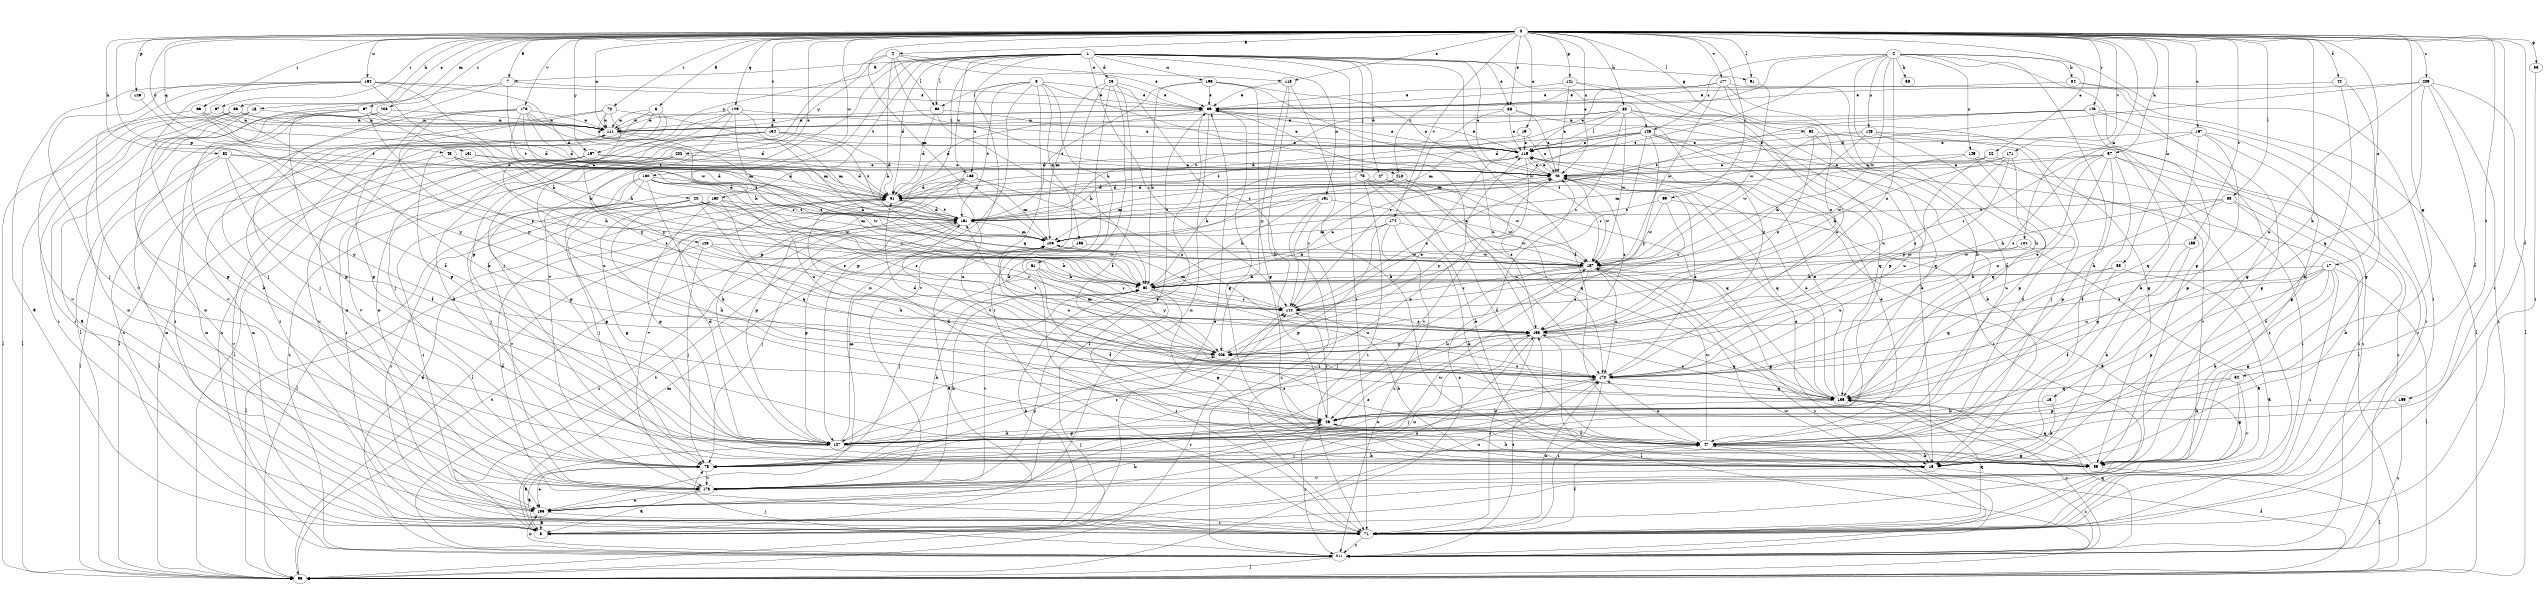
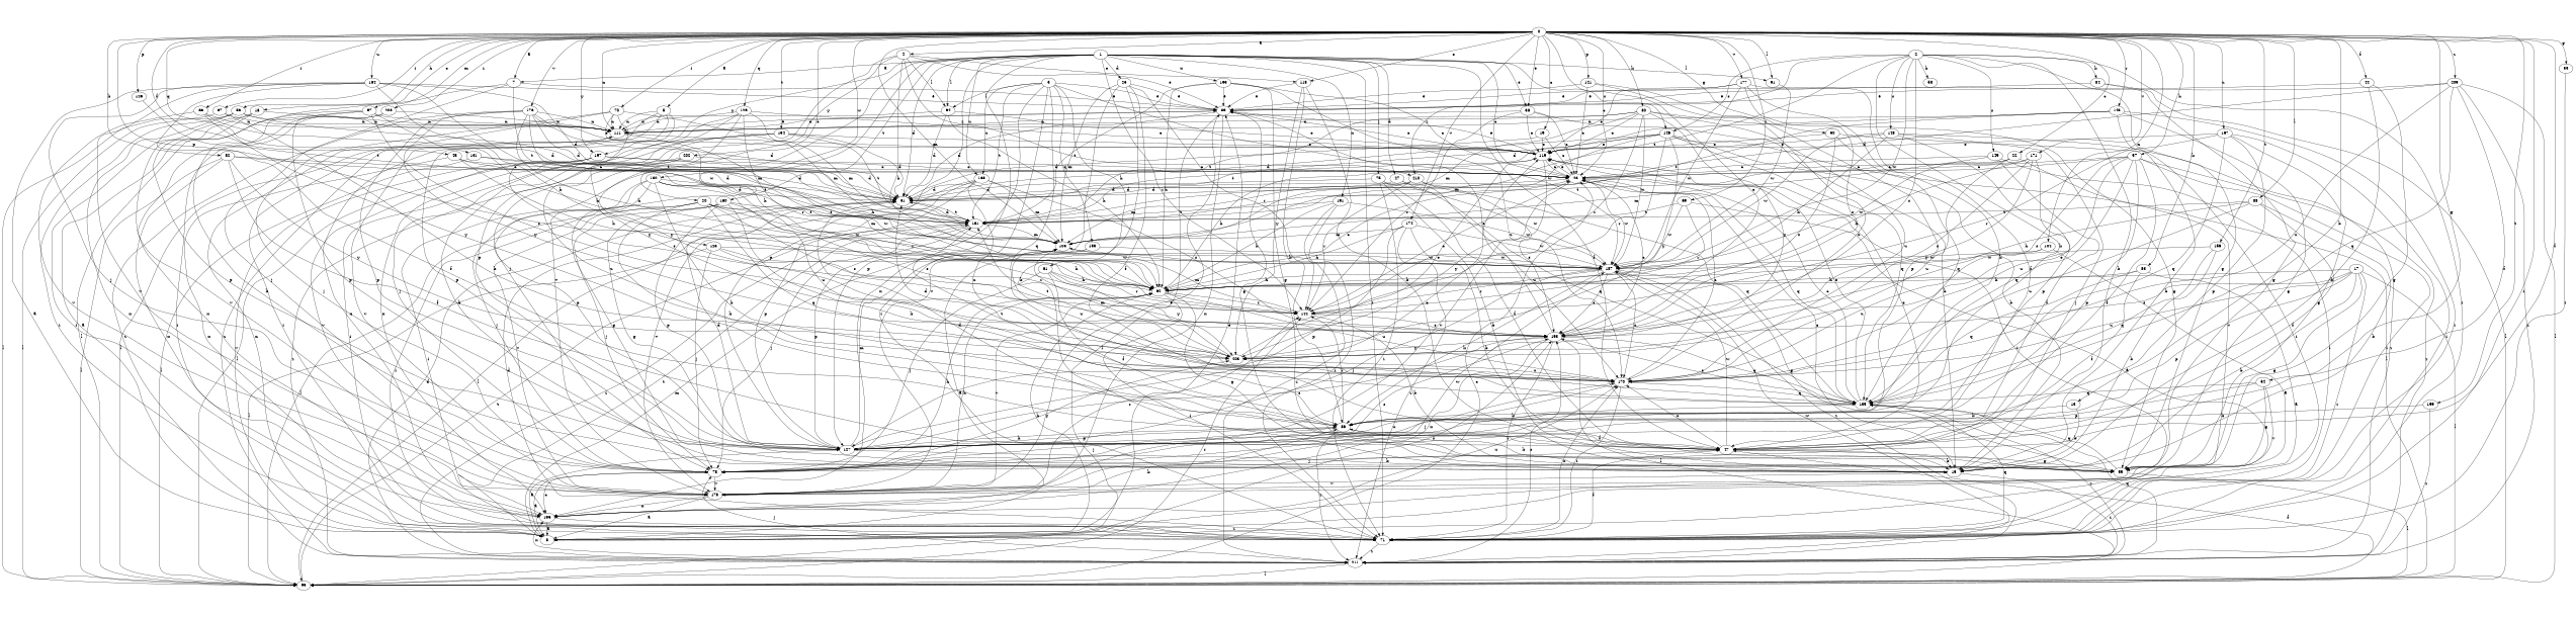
  strict digraph {
    0
    4
    5
    7
    13
    17
    18
    19
    20
    22
    23
    38
    43
    44
    47
    50
    53
    54
    56
    57
    66
    67
    69
    70
    71
    80
    82
    83
    88
    91
    n31 [label=97]
    103
    104
    111
    118
    121
    123
    126
    129
    131
    143
    154
    156
    159
    164
    167
    171
    174
    176
    177
    180
    197
    208
    209
-   93
+   93 [label=94]
    127
    210
    39
    62
    202
    195
    95
    211
    78
    161
    15
-   86 [label=26]
+   86
    55
    153
    170
    178
    31
    119
    187
    135
    203
    144
    8
    1
    25
    27
    75
    146
    160
    168
    191
    193
    2
    58
    84
    148
    149
    3
    61
    133
    0 -> 4 [label=a]
    0 -> 5 [label=a]
    0 -> 7 [label=a]
    0 -> 13 [label=b]
-   0 -> 17 [label=c]
+   0 -> 153 [label=c]
    0 -> 18 [label=c]
    0 -> 19 [label=c]
    0 -> 20 [label=c]
    0 -> 22 [label=c]
    0 -> 23 [label=c]
    0 -> 38 [label=e]
    0 -> 43 [label=f]
    0 -> 44 [label=f]
    0 -> 47 [label=f]
    0 -> 50 [label=g]
    0 -> 53 [label=g]
    0 -> 54 [label=g]
    0 -> 56 [label=h]
    0 -> 57 [label=h]
    0 -> 66 [label=i]
    0 -> 67 [label=i]
    0 -> 69 [label=i]
    0 -> 70 [label=i]
    0 -> 71 [label=i]
    0 -> 80 [label=k]
    0 -> 82 [label=k]
    0 -> 83 [label=k]
    0 -> 88 [label=l]
    0 -> 91 [label=l]
    0 -> n31 [label=m]
    0 -> 103 [label=m]
    0 -> 104 [label=n]
    0 -> 111 [label=n]
    0 -> 118 [label=o]
    0 -> 121 [label=p]
    0 -> 123 [label=p]
    0 -> 126 [label=p]
    0 -> 129 [label=q]
    0 -> 131 [label=q]
    0 -> 143 [label=r]
    0 -> 154 [label=t]
    0 -> 156 [label=t]
    0 -> 159 [label=t]
    0 -> 164 [label=u]
    0 -> 167 [label=u]
    0 -> 171 [label=v]
    0 -> 174 [label=v]
    0 -> 176 [label=v]
    0 -> 177 [label=v]
    0 -> 180 [label=w]
    0 -> 197 [label=y]
    0 -> 208 [label=z]
    0 -> 209 [label=z]
    4 -> 118 [label=o]
    4 -> 93 [label=l]
    4 -> 127 [label=p]
    4 -> 210 [label=z]
    4 -> 39 [label=e]
    4 -> 62 [label=h]
    4 -> 202 [label=y]
    5 -> 111 [label=n]
    5 -> 127 [label=p]
    5 -> 195 [label=x]
    5 -> 95 [label=l]
    5 -> 211 [label=z]
    7 -> 39 [label=e]
    7 -> 95 [label=l]
    7 -> 78 [label=j]
    7 -> 161 [label=t]
    13 -> 15 [label=b]
    13 -> 86 [label=k]
    17 -> 71 [label=i]
    17 -> 127 [label=p]
    17 -> 62 [label=h]
    17 -> 95 [label=l]
    17 -> 15 [label=b]
    17 -> 55 [label=g]
    17 -> 153 [label=s]
    17 -> 170 [label=u]
    18 -> 71 [label=i]
    18 -> 111 [label=n]
    18 -> 127 [label=p]
    18 -> 178 [label=v]
    19 -> 23 [label=c]
    19 -> 31 [label=d]
    19 -> 119 [label=o]
    20 -> 71 [label=i]
    20 -> 103 [label=m]
    20 -> 161 [label=t]
    20 -> 86 [label=k]
    20 -> 153 [label=s]
    20 -> 178 [label=v]
    20 -> 187 [label=w]
    20 -> 135 [label=q]
    22 -> 23 [label=c]
    22 -> 170 [label=u]
    22 -> 178 [label=v]
    22 -> 187 [label=w]
    23 -> 31 [label=d]
    23 -> 119 [label=o]
    23 -> 187 [label=w]
    23 -> 135 [label=q]
    23 -> 203 [label=y]
    38 -> 23 [label=c]
    38 -> 111 [label=n]
    38 -> 15 [label=b]
    38 -> 119 [label=o]
    38 -> 144 [label=r]
    43 -> 23 [label=c]
    43 -> 62 [label=h]
    43 -> 195 [label=x]
    43 -> 31 [label=d]
    44 -> 39 [label=e]
    44 -> 15 [label=b]
    44 -> 55 [label=g]
    47 -> 78 [label=j]
    47 -> 15 [label=b]
    47 -> 55 [label=g]
    47 -> 170 [label=u]
    47 -> 31 [label=d]
    47 -> 119 [label=o]
    47 -> 187 [label=w]
    50 -> 211 [label=z]
    50 -> 153 [label=s]
    50 -> 119 [label=o]
    50 -> 135 [label=q]
    53 -> 71 [label=i]
    54 -> 127 [label=p]
    54 -> 55 [label=g]
    54 -> 178 [label=v]
    54 -> 135 [label=q]
    56 -> 71 [label=i]
    56 -> 111 [label=n]
    56 -> 195 [label=x]
    56 -> 95 [label=l]
    56 -> 31 [label=d]
    57 -> 23 [label=c]
    57 -> 47 [label=f]
    57 -> 71 [label=i]
    57 -> 127 [label=p]
    57 -> 211 [label=z]
    57 -> 161 [label=t]
    57 -> 153 [label=s]
    57 -> 135 [label=q]
    57 -> 203 [label=o]
    66 -> 111 [label=n]
    66 -> 178 [label=v]
    66 -> 31 [label=d]
    66 -> 203 [label=y]
    67 -> 111 [label=n]
    67 -> 95 [label=l]
    67 -> 86 [label=k]
    69 -> 161 [label=t]
    69 -> 187 [label=w]
    69 -> 144 [label=r]
    69 -> 8 [label=a]
    70 -> 71 [label=i]
    70 -> 103 [label=m]
    70 -> 111 [label=n]
    70 -> 62 [label=h]
    70 -> 78 [label=j]
    70 -> 203 [label=y]
    71 -> 47 [label=f]
    71 -> 211 [label=z]
    71 -> 170 [label=u]
    71 -> 31 [label=d]
    71 -> 135 [label=q]
    80 -> 103 [label=m]
    80 -> 111 [label=n]
    80 -> 161 [label=t]
    80 -> 55 [label=g]
    80 -> 170 [label=u]
-   80 -> 119 [label=l]
+   80 -> 119 [label=o]
    80 -> 187 [label=w]
    80 -> 203 [label=y]
    80 -> 144 [label=r]
    82 -> 23 [label=c]
    82 -> 47 [label=f]
    82 -> 195 [label=x]
    82 -> 95 [label=l]
    82 -> 161 [label=t]
    82 -> 203 [label=y]
    83 -> 47 [label=f]
    83 -> 62 [label=h]
    83 -> 135 [label=q]
    83 -> 8 [label=a]
    88 -> 47 [label=f]
    88 -> 62 [label=h]
    88 -> 161 [label=t]
    88 -> 15 [label=b]
    88 -> 170 [label=u]
    91 -> 187 [label=w]
    n31 -> 111 [label=n]
    n31 -> 127 [label=p]
    n31 -> 62 [label=h]
    n31 -> 15 [label=b]
    n31 -> 153 [label=s]
    n31 -> 8 [label=a]
    103 -> 187 [label=w]
    104 -> 170 [label=u]
    104 -> 187 [label=w]
    104 -> 8 [label=a]
    111 -> 39 [label=e]
    111 -> 62 [label=h]
    111 -> 178 [label=v]
    111 -> 119 [label=o]
    118 -> 39 [label=e]
    118 -> 15 [label=b]
    118 -> 86 [label=k]
    118 -> 203 [label=y]
    121 -> 23 [label=c]
    121 -> 127 [label=p]
    121 -> 39 [label=e]
    121 -> 170 [label=u]
    123 -> 62 [label=h]
    123 -> 95 [label=l]
    123 -> 78 [label=j]
    123 -> 187 [label=w]
    123 -> 144 [label=r]
    126 -> 161 [label=t]
    129 -> 103 [label=m]
    129 -> 111 [label=n]
    129 -> 195 [label=x]
    129 -> 78 [label=j]
    129 -> 119 [label=o]
    129 -> 203 [label=y]
    129 -> 144 [label=r]
    131 -> 23 [label=c]
    131 -> 95 [label=l]
    131 -> 31 [label=d]
    143 -> 71 [label=i]
    143 -> 111 [label=n]
    143 -> 161 [label=t]
    143 -> 15 [label=b]
    143 -> 55 [label=g]
    143 -> 31 [label=d]
    154 -> 71 [label=i]
    154 -> 95 [label=l]
    154 -> 161 [label=t]
    154 -> 15 [label=b]
    154 -> 31 [label=d]
    154 -> 119 [label=o]
    156 -> 15 [label=b]
    156 -> 187 [label=w]
    156 -> 135 [label=q]
    159 -> 211 [label=z]
    159 -> 86 [label=k]
    164 -> 47 [label=f]
    164 -> 39 [label=e]
    164 -> 62 [label=h]
    164 -> 78 [label=j]
    164 -> 178 [label=v]
    164 -> 31 [label=d]
    164 -> 187 [label=w]
    164 -> 8 [label=a]
    167 -> 71 [label=i]
    167 -> 127 [label=p]
    167 -> 55 [label=g]
    167 -> 119 [label=o]
    167 -> 135 [label=q]
    167 -> 144 [label=r]
    171 -> 23 [label=c]
    171 -> 62 [label=h]
    171 -> 153 [label=s]
    171 -> 170 [label=u]
    171 -> 203 [label=y]
    174 -> 103 [label=m]
    174 -> 127 [label=p]
    174 -> 62 [label=h]
    174 -> 211 [label=z]
    174 -> 15 [label=b]
    174 -> 187 [label=w]
    176 -> 103 [label=m]
    176 -> 111 [label=n]
    176 -> 127 [label=p]
    176 -> 62 [label=h]
    176 -> 211 [label=z]
    176 -> 161 [label=t]
    176 -> 31 [label=d]
    176 -> 119 [label=o]
    176 -> 203 [label=y]
    177 -> 47 [label=f]
    177 -> 39 [label=e]
    177 -> 86 [label=k]
    177 -> 153 [label=s]
    177 -> 119 [label=o]
    177 -> 187 [label=w]
    180 -> 71 [label=i]
    180 -> 78 [label=j]
    180 -> 86 [label=k]
    180 -> 55 [label=g]
    180 -> 170 [label=u]
    180 -> 31 [label=d]
    180 -> 187 [label=w]
    180 -> 144 [label=r]
    197 -> 23 [label=c]
    197 -> 153 [label=s]
    197 -> 178 [label=v]
    197 -> 31 [label=d]
    197 -> 8 [label=v]
    208 -> 71 [label=i]
    208 -> 111 [label=n]
    208 -> 195 [label=x]
    209 -> 47 [label=f]
    209 -> 39 [label=e]
    209 -> 95 [label=l]
    209 -> 211 [label=z]
    209 -> 170 [label=u]
    209 -> 31 [label=d]
    209 -> 135 [label=q]
    93 -> 111 [label=n]
    93 -> 62 [label=h]
    93 -> 31 [label=d]
    93 -> 119 [label=o]
    127 -> 103 [label=m]
    127 -> 15 [label=b]
    127 -> 86 [label=k]
    127 -> 153 [label=s]
    127 -> 31 [label=d]
    127 -> 119 [label=o]
    127 -> 8 [label=a]
    210 -> 103 [label=m]
    210 -> 153 [label=s]
    210 -> 31 [label=d]
    210 -> 135 [label=q]
    210 -> 144 [label=r]
    39 -> 111 [label=n]
    39 -> 195 [label=x]
    39 -> 95 [label=l]
    39 -> 55 [label=g]
    39 -> 31 [label=d]
    39 -> 119 [label=o]
    62 -> 23 [label=c]
    62 -> 71 [label=i]
    62 -> 55 [label=g]
    62 -> 170 [label=u]
    62 -> 178 [label=v]
    62 -> 144 [label=r]
    202 -> 23 [label=c]
    202 -> 127 [label=p]
    202 -> 211 [label=z]
    202 -> 170 [label=u]
    195 -> 71 [label=i]
    195 -> 86 [label=k]
    195 -> 170 [label=u]
    195 -> 8 [label=a]
    95 -> 23 [label=c]
    95 -> 47 [label=f]
    95 -> 161 [label=t]
    95 -> 144 [label=r]
    211 -> 195 [label=x]
    211 -> 95 [label=l]
    211 -> 78 [label=j]
    211 -> 153 [label=s]
    211 -> 31 [label=d]
    211 -> 187 [label=w]
    211 -> 135 [label=q]
    78 -> 62 [label=h]
    78 -> 195 [label=c]
    78 -> 153 [label=s]
    78 -> 170 [label=u]
    78 -> 178 [label=v]
    78 -> 203 [label=y]
    78 -> 8 [label=a]
    161 -> 103 [label=m]
    161 -> 127 [label=p]
    161 -> 211 [label=z]
    161 -> 78 [label=j]
    161 -> 31 [label=d]
    15 -> 23 [label=c]
    15 -> 211 [label=z]
    15 -> 178 [label=v]
    86 -> 47 [label=f]
    86 -> 127 [label=p]
    86 -> 211 [label=z]
    86 -> 78 [label=j]
    86 -> 144 [label=r]
    55 -> 95 [label=l]
    55 -> 86 [label=k]
    55 -> 135 [label=q]
    153 -> 23 [label=c]
    153 -> 71 [label=i]
    153 -> 39 [label=e]
    153 -> 195 [label=x]
    153 -> 95 [label=l]
    153 -> 135 [label=q]
    153 -> 203 [label=y]
    170 -> 23 [label=c]
    170 -> 71 [label=i]
    170 -> 78 [label=j]
    170 -> 31 [label=d]
    170 -> 135 [label=q]
    178 -> 39 [label=e]
    178 -> 62 [label=h]
    178 -> 195 [label=x]
    178 -> 187 [label=w]
    178 -> 144 [label=r]
    178 -> 8 [label=a]
    31 -> 161 [label=t]
    119 -> 23 [label=c]
    119 -> 71 [label=i]
    119 -> 39 [label=e]
    119 -> 62 [label=h]
    119 -> 178 [label=v]
    187 -> 62 [label=h]
    187 -> 211 [label=z]
    187 -> 78 [label=j]
    187 -> 86 [label=k]
    187 -> 55 [label=g]
    187 -> 153 [label=s]
    187 -> 170 [label=u]
    187 -> 144 [label=r]
    135 -> 23 [label=c]
    135 -> 211 [label=z]
    135 -> 161 [label=t]
    135 -> 86 [label=k]
    135 -> 153 [label=s]
    135 -> 119 [label=o]
    203 -> 103 [label=m]
    203 -> 161 [label=t]
    203 -> 170 [label=u]
    203 -> 119 [label=o]
    144 -> 23 [label=c]
    144 -> 103 [label=m]
    144 -> 15 [label=b]
    144 -> 153 [label=s]
    8 -> 103 [label=m]
    8 -> 111 [label=n]
    8 -> 39 [label=e]
    8 -> 62 [label=h]
    8 -> 161 [label=t]
    8 -> 153 [label=s]
    1 -> 7 [label=a]
    1 -> 23 [label=c]
    1 -> 38 [label=e]
    1 -> 47 [label=f]
    1 -> 71 [label=i]
    1 -> 91 [label=l]
    1 -> 197 [label=y]
    1 -> 93 [label=l]
    1 -> 127 [label=p]
    1 -> 195 [label=x]
    1 -> 78 [label=j]
    1 -> 178 [label=v]
    1 -> 31 [label=d]
    1 -> 144 [label=r]
    1 -> 25 [label=d]
    1 -> 27 [label=d]
    1 -> 75 [label=j]
    1 -> 146 [label=s]
    1 -> 160 [label=t]
    1 -> 168 [label=u]
    1 -> 191 [label=x]
    1 -> 193 [label=x]
    25 -> 47 [label=f]
-   25 -> 71 [label=i]
+   3 -> 71 [label=i]
    25 -> 103 [label=m]
    25 -> 39 [label=e]
    25 -> 15 [label=b]
    25 -> 178 [label=v]
    25 -> 144 [label=r]
    27 -> 170 [label=u]
    27 -> 31 [label=d]
    27 -> 135 [label=q]
    75 -> 47 [label=f]
    75 -> 71 [label=i]
    75 -> 15 [label=b]
    75 -> 31 [label=d]
    75 -> 187 [label=w]
    146 -> 103 [label=m]
    146 -> 95 [label=l]
    146 -> 161 [label=t]
    146 -> 15 [label=b]
    146 -> 31 [label=d]
    146 -> 119 [label=o]
    146 -> 135 [label=q]
    146 -> 203 [label=y]
    146 -> 144 [label=r]
    160 -> 127 [label=p]
    160 -> 95 [label=l]
    160 -> 78 [label=j]
    160 -> 161 [label=t]
    160 -> 86 [label=k]
    160 -> 55 [label=g]
    160 -> 153 [label=s]
    168 -> 103 [label=m]
    168 -> 127 [label=p]
    168 -> 95 [label=l]
    168 -> 153 [label=s]
    168 -> 170 [label=u]
    168 -> 178 [label=v]
    168 -> 31 [label=d]
    191 -> 71 [label=i]
    191 -> 62 [label=h]
    191 -> 211 [label=z]
    191 -> 161 [label=t]
    191 -> 187 [label=w]
    193 -> 23 [label=c]
    193 -> 39 [label=e]
    193 -> 62 [label=h]
    193 -> 161 [label=t]
    193 -> 55 [label=g]
    193 -> 170 [label=u]
    2 -> 71 [label=i]
    2 -> 210 [label=z]
    2 -> 161 [label=t]
    2 -> 15 [label=b]
    2 -> 86 [label=k]
    2 -> 55 [label=g]
    2 -> 153 [label=s]
    2 -> 187 [label=w]
    2 -> 146 [label=s]
    2 -> 58 [label=h]
    2 -> 84 [label=k]
    2 -> 148 [label=s]
    2 -> 149 [label=s]
    84 -> 39 [label=e]
    84 -> 95 [label=l]
    84 -> 55 [label=g]
    148 -> 71 [label=i]
    148 -> 127 [label=p]
    148 -> 62 [label=h]
    148 -> 78 [label=j]
    148 -> 119 [label=o]
    148 -> 187 [label=w]
    149 -> 23 [label=c]
    149 -> 47 [label=f]
    149 -> 71 [label=i]
    149 -> 103 [label=m]
    3 -> 93 [label=l]
    3 -> 127 [label=p]
    3 -> 39 [label=e]
    3 -> 161 [label=t]
    3 -> 187 [label=w]
    3 -> 135 [label=q]
    3 -> 168 [label=u]
    3 -> 61 [label=h]
    3 -> 133 [label=q]
    61 -> 47 [label=f]
    61 -> 62 [label=h]
    61 -> 78 [label=j]
    61 -> 203 [label=y]
    61 -> 144 [label=r]
    133 -> 170 [label=u]
    133 -> 187 [label=w]
    133 -> 8 [label=a]
  }
